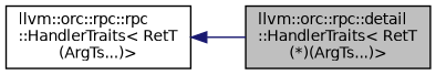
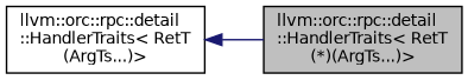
  digraph {
    rankdir=LR
    node [color=black fontname=Helvetica fontsize=10 shape=box]
    n1 [fillcolor=grey75 fontcolor=black height=0.2 label="llvm::orc::rpc::detail\l::HandlerTraits\< RetT\l(*)(ArgTs...)\>" style=filled width=0.4]
-   n2 [height=0.2 label="llvm::orc::rpc::rpc\l::HandlerTraits\< RetT\l(ArgTs...)\>" width=0.4]
+   n2 [height=0.2 label="llvm::orc::rpc::detail\l::HandlerTraits\< RetT\l(ArgTs...)\>" width=0.4]
    n2 -> n1 [color=midnightblue dir=back fontname=Helvetica fontsize=10 labelfontname=Helvetica labelfontsize=10 style=solid]
  }
